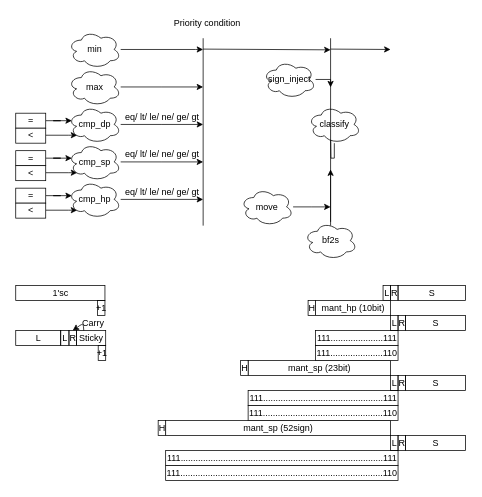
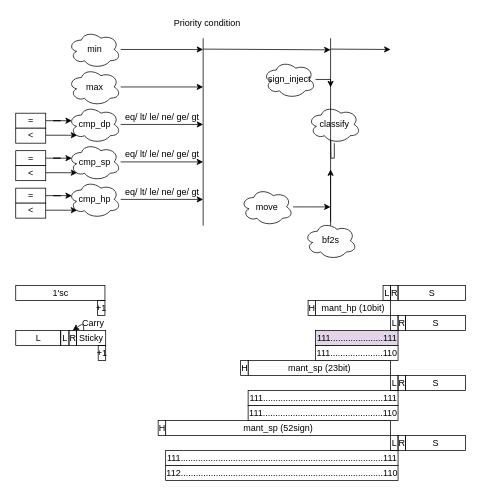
  <mxCell id="0" />
  <mxCell id="1" parent="0" />
  <mxCell id="2" style="edgeStyle=orthogonalEdgeStyle;rounded=0;orthogonalLoop=1;jettySize=auto;html=1;entryX=0.07;entryY=0.4;entryDx=0;entryDy=0;entryPerimeter=0;" parent="1" source="3" target="7" edge="1"><mxGeometry relative="1" as="geometry" /></mxCell>
  <mxCell id="3" value="=" style="rounded=0;whiteSpace=wrap;html=1;align=center;" parent="1" vertex="1"><mxGeometry x="20.5" y="150" width="40" height="20" as="geometry" /></mxCell>
  <mxCell id="4" style="edgeStyle=orthogonalEdgeStyle;rounded=0;orthogonalLoop=1;jettySize=auto;html=1;entryX=0.172;entryY=0.788;entryDx=0;entryDy=0;entryPerimeter=0;" parent="1" source="5" target="7" edge="1"><mxGeometry relative="1" as="geometry"><Array as="points"><mxPoint x="90.5" y="180" /></Array></mxGeometry></mxCell>
  <mxCell id="5" value="&amp;lt;" style="rounded=0;whiteSpace=wrap;html=1;align=center;" parent="1" vertex="1"><mxGeometry x="20.5" y="170" width="40" height="20" as="geometry" /></mxCell>
  <mxCell id="6" style="edgeStyle=orthogonalEdgeStyle;rounded=0;orthogonalLoop=1;jettySize=auto;html=1;" parent="1" source="7" edge="1"><mxGeometry relative="1" as="geometry"><mxPoint x="270.5" y="165" as="targetPoint" /></mxGeometry></mxCell>
  <mxCell id="7" value="cmp_dp" style="ellipse;shape=cloud;whiteSpace=wrap;html=1;align=center;" parent="1" vertex="1"><mxGeometry x="90.5" y="140" width="70" height="50" as="geometry" /></mxCell>
  <mxCell id="8" value="eq/ lt/ le/ ne/ ge/ gt" style="text;html=1;strokeColor=none;fillColor=none;align=center;verticalAlign=middle;whiteSpace=wrap;rounded=0;" parent="1" vertex="1"><mxGeometry x="160.5" y="150" width="110" height="10" as="geometry" /></mxCell>
  <mxCell id="9" style="edgeStyle=orthogonalEdgeStyle;rounded=0;orthogonalLoop=1;jettySize=auto;html=1;entryX=0.07;entryY=0.4;entryDx=0;entryDy=0;entryPerimeter=0;" parent="1" source="10" target="14" edge="1"><mxGeometry relative="1" as="geometry" /></mxCell>
  <mxCell id="10" value="=" style="rounded=0;whiteSpace=wrap;html=1;align=center;" parent="1" vertex="1"><mxGeometry x="20.5" y="200" width="40" height="20" as="geometry" /></mxCell>
  <mxCell id="11" style="edgeStyle=orthogonalEdgeStyle;rounded=0;orthogonalLoop=1;jettySize=auto;html=1;entryX=0.172;entryY=0.788;entryDx=0;entryDy=0;entryPerimeter=0;" parent="1" source="12" target="14" edge="1"><mxGeometry relative="1" as="geometry"><Array as="points"><mxPoint x="90.5" y="230" /></Array></mxGeometry></mxCell>
  <mxCell id="12" value="&amp;lt;" style="rounded=0;whiteSpace=wrap;html=1;align=center;" parent="1" vertex="1"><mxGeometry x="20.5" y="220" width="40" height="20" as="geometry" /></mxCell>
  <mxCell id="13" style="edgeStyle=orthogonalEdgeStyle;rounded=0;orthogonalLoop=1;jettySize=auto;html=1;" parent="1" source="14" edge="1"><mxGeometry relative="1" as="geometry"><mxPoint x="270.5" y="215" as="targetPoint" /></mxGeometry></mxCell>
  <mxCell id="14" value="cmp_sp" style="ellipse;shape=cloud;whiteSpace=wrap;html=1;align=center;" parent="1" vertex="1"><mxGeometry x="90.5" y="190" width="70" height="50" as="geometry" /></mxCell>
  <mxCell id="15" value="eq/ lt/ le/ ne/ ge/ gt" style="text;html=1;strokeColor=none;fillColor=none;align=center;verticalAlign=middle;whiteSpace=wrap;rounded=0;" parent="1" vertex="1"><mxGeometry x="160.5" y="200" width="110" height="10" as="geometry" /></mxCell>
  <mxCell id="16" style="edgeStyle=orthogonalEdgeStyle;rounded=0;orthogonalLoop=1;jettySize=auto;html=1;entryX=0.07;entryY=0.4;entryDx=0;entryDy=0;entryPerimeter=0;" parent="1" source="17" target="21" edge="1"><mxGeometry relative="1" as="geometry" /></mxCell>
  <mxCell id="17" value="=" style="rounded=0;whiteSpace=wrap;html=1;align=center;" parent="1" vertex="1"><mxGeometry x="20.5" y="250" width="40" height="20" as="geometry" /></mxCell>
  <mxCell id="18" style="edgeStyle=orthogonalEdgeStyle;rounded=0;orthogonalLoop=1;jettySize=auto;html=1;entryX=0.172;entryY=0.788;entryDx=0;entryDy=0;entryPerimeter=0;" parent="1" source="19" target="21" edge="1"><mxGeometry relative="1" as="geometry"><Array as="points"><mxPoint x="90.5" y="280" /></Array></mxGeometry></mxCell>
  <mxCell id="19" value="&amp;lt;" style="rounded=0;whiteSpace=wrap;html=1;align=center;" parent="1" vertex="1"><mxGeometry x="20.5" y="270" width="40" height="20" as="geometry" /></mxCell>
  <mxCell id="20" style="edgeStyle=orthogonalEdgeStyle;rounded=0;orthogonalLoop=1;jettySize=auto;html=1;" parent="1" source="21" edge="1"><mxGeometry relative="1" as="geometry"><mxPoint x="270.5" y="265" as="targetPoint" /></mxGeometry></mxCell>
  <mxCell id="21" value="cmp_hp" style="ellipse;shape=cloud;whiteSpace=wrap;html=1;align=center;" parent="1" vertex="1"><mxGeometry x="90.5" y="240" width="70" height="50" as="geometry" /></mxCell>
  <mxCell id="22" value="eq/ lt/ le/ ne/ ge/ gt" style="text;html=1;strokeColor=none;fillColor=none;align=center;verticalAlign=middle;whiteSpace=wrap;rounded=0;" parent="1" vertex="1"><mxGeometry x="160.5" y="250" width="110" height="10" as="geometry" /></mxCell>
  <mxCell id="23" value="" style="endArrow=none;html=1;" parent="1" edge="1"><mxGeometry width="50" height="50" relative="1" as="geometry"><mxPoint x="270.5" y="300" as="sourcePoint" /><mxPoint x="270.5" y="50" as="targetPoint" /></mxGeometry></mxCell>
  <mxCell id="24" value="Priority condition" style="text;html=1;strokeColor=none;fillColor=none;align=center;verticalAlign=middle;whiteSpace=wrap;rounded=0;" parent="1" vertex="1"><mxGeometry x="220.5" y="20" width="110" height="20" as="geometry" /></mxCell>
  <mxCell id="25" value="" style="endArrow=classic;html=1;" parent="1" edge="1"><mxGeometry width="50" height="50" relative="1" as="geometry"><mxPoint x="270.5" y="64.5" as="sourcePoint" /><mxPoint x="440.5" y="65.5" as="targetPoint" /></mxGeometry></mxCell>
  <mxCell id="26" style="edgeStyle=orthogonalEdgeStyle;rounded=0;orthogonalLoop=1;jettySize=auto;html=1;" parent="1" source="27" edge="1"><mxGeometry relative="1" as="geometry"><mxPoint x="270.5" y="65" as="targetPoint" /><Array as="points"><mxPoint x="260.5" y="65" /><mxPoint x="260.5" y="65" /></Array></mxGeometry></mxCell>
  <mxCell id="27" value="min" style="ellipse;shape=cloud;whiteSpace=wrap;html=1;align=center;" parent="1" vertex="1"><mxGeometry x="90.5" y="40" width="70" height="50" as="geometry" /></mxCell>
  <mxCell id="28" style="edgeStyle=orthogonalEdgeStyle;rounded=0;orthogonalLoop=1;jettySize=auto;html=1;" parent="1" source="29" edge="1"><mxGeometry relative="1" as="geometry"><mxPoint x="270.5" y="115" as="targetPoint" /></mxGeometry></mxCell>
  <mxCell id="29" value="max" style="ellipse;shape=cloud;whiteSpace=wrap;html=1;align=center;" parent="1" vertex="1"><mxGeometry x="90.5" y="90" width="70" height="50" as="geometry" /></mxCell>
  <mxCell id="30" style="edgeStyle=orthogonalEdgeStyle;rounded=0;orthogonalLoop=1;jettySize=auto;html=1;" parent="1" source="31" edge="1"><mxGeometry relative="1" as="geometry"><mxPoint x="440.5" y="225" as="targetPoint" /></mxGeometry></mxCell>
  <mxCell id="31" value="bf2s" style="ellipse;shape=cloud;whiteSpace=wrap;html=1;align=center;" parent="1" vertex="1"><mxGeometry x="405.5" y="295" width="70" height="50" as="geometry" /></mxCell>
  <mxCell id="32" style="edgeStyle=orthogonalEdgeStyle;rounded=0;orthogonalLoop=1;jettySize=auto;html=1;" parent="1" source="33" edge="1"><mxGeometry relative="1" as="geometry"><mxPoint x="440.5" y="175" as="targetPoint" /></mxGeometry></mxCell>
  <mxCell id="33" value="classify" style="ellipse;shape=cloud;whiteSpace=wrap;html=1;align=center;" parent="1" vertex="1"><mxGeometry x="410.5" y="140" width="70" height="50" as="geometry" /></mxCell>
  <mxCell id="34" style="edgeStyle=orthogonalEdgeStyle;rounded=0;orthogonalLoop=1;jettySize=auto;html=1;" parent="1" source="35" edge="1"><mxGeometry relative="1" as="geometry"><mxPoint x="440.5" y="115" as="targetPoint" /></mxGeometry></mxCell>
  <mxCell id="35" value="sign_inject" style="ellipse;shape=cloud;whiteSpace=wrap;html=1;align=center;" parent="1" vertex="1"><mxGeometry x="350.5" y="80" width="70" height="50" as="geometry" /></mxCell>
  <mxCell id="36" style="edgeStyle=orthogonalEdgeStyle;rounded=0;orthogonalLoop=1;jettySize=auto;html=1;" parent="1" source="37" edge="1"><mxGeometry relative="1" as="geometry"><mxPoint x="440.5" y="275" as="targetPoint" /></mxGeometry></mxCell>
  <mxCell id="37" value="move" style="ellipse;shape=cloud;whiteSpace=wrap;html=1;align=center;" parent="1" vertex="1"><mxGeometry x="320.5" y="250" width="70" height="50" as="geometry" /></mxCell>
  <mxCell id="38" value="" style="endArrow=none;html=1;" parent="1" edge="1"><mxGeometry width="50" height="50" relative="1" as="geometry"><mxPoint x="440.5" y="300" as="sourcePoint" /><mxPoint x="440.5" y="50" as="targetPoint" /></mxGeometry></mxCell>
  <mxCell id="39" value="" style="endArrow=classic;html=1;" parent="1" edge="1"><mxGeometry width="50" height="50" relative="1" as="geometry"><mxPoint x="440.5" y="64.5" as="sourcePoint" /><mxPoint x="520.5" y="65" as="targetPoint" /></mxGeometry></mxCell>
  <mxCell id="40" value="Sticky" style="text;html=1;fillColor=none;align=center;verticalAlign=middle;whiteSpace=wrap;rounded=0;strokeColor=#000000;" parent="1" vertex="1"><mxGeometry x="101.5" y="440" width="39" height="20" as="geometry" /></mxCell>
  <mxCell id="41" value="1'sc" style="text;html=1;fillColor=none;align=center;verticalAlign=middle;whiteSpace=wrap;rounded=0;strokeColor=#000000;" parent="1" vertex="1"><mxGeometry x="20.5" y="380" width="119" height="20" as="geometry" /></mxCell>
  <mxCell id="42" value="R" style="text;html=1;fillColor=none;align=center;verticalAlign=middle;whiteSpace=wrap;rounded=0;strokeColor=#000000;" parent="1" vertex="1"><mxGeometry x="91.5" y="440" width="10" height="20" as="geometry" /></mxCell>
  <mxCell id="43" value="L" style="text;html=1;fillColor=none;align=center;verticalAlign=middle;whiteSpace=wrap;rounded=0;strokeColor=#000000;" parent="1" vertex="1"><mxGeometry x="80.5" y="440" width="11" height="20" as="geometry" /></mxCell>
  <mxCell id="44" value="L" style="text;html=1;fillColor=none;align=center;verticalAlign=middle;whiteSpace=wrap;rounded=0;strokeColor=#000000;" parent="1" vertex="1"><mxGeometry x="20.5" y="440" width="60" height="20" as="geometry" /></mxCell>
  <mxCell id="45" value="+1" style="text;html=1;fillColor=none;align=center;verticalAlign=middle;whiteSpace=wrap;rounded=0;strokeColor=#000000;" parent="1" vertex="1"><mxGeometry x="129.5" y="400" width="10" height="20" as="geometry" /></mxCell>
  <mxCell id="46" value="+1" style="text;html=1;fillColor=none;align=center;verticalAlign=middle;whiteSpace=wrap;rounded=0;strokeColor=#000000;" parent="1" vertex="1"><mxGeometry x="130.5" y="460" width="10" height="20" as="geometry" /></mxCell>
  <mxCell id="47" value="" style="endArrow=classic;html=1;entryX=0.5;entryY=0;entryDx=0;entryDy=0;exitX=0.25;exitY=0;exitDx=0;exitDy=0;" parent="1" source="40" target="42" edge="1"><mxGeometry width="50" height="50" relative="1" as="geometry"><mxPoint x="80.5" y="470" as="sourcePoint" /><mxPoint x="130.5" y="420" as="targetPoint" /><Array as="points"><mxPoint x="110.5" y="430" /></Array></mxGeometry></mxCell>
  <mxCell id="48" value="Carry" style="text;html=1;strokeColor=none;fillColor=none;align=center;verticalAlign=middle;whiteSpace=wrap;rounded=0;" parent="1" vertex="1"><mxGeometry x="104" y="420" width="40" height="20" as="geometry" /></mxCell>
  <mxCell id="49" value="L" style="text;html=1;fillColor=none;align=center;verticalAlign=middle;whiteSpace=wrap;rounded=0;strokeColor=#000000;" parent="1" vertex="1"><mxGeometry x="510.5" y="380" width="10" height="20" as="geometry" /></mxCell>
  <mxCell id="50" value="R" style="text;html=1;fillColor=none;align=center;verticalAlign=middle;whiteSpace=wrap;rounded=0;strokeColor=#000000;" parent="1" vertex="1"><mxGeometry x="520.5" y="380" width="10" height="20" as="geometry" /></mxCell>
  <mxCell id="51" value="S" style="text;html=1;fillColor=none;align=center;verticalAlign=middle;whiteSpace=wrap;rounded=0;strokeColor=#000000;" parent="1" vertex="1"><mxGeometry x="530.5" y="380" width="90" height="20" as="geometry" /></mxCell>
  <mxCell id="52" value="mant_sp (23bit)" style="rounded=0;whiteSpace=wrap;html=1;" parent="1" vertex="1"><mxGeometry x="330.5" y="480" width="190" height="20" as="geometry" /></mxCell>
  <mxCell id="53" value="H" style="rounded=0;whiteSpace=wrap;html=1;" parent="1" vertex="1"><mxGeometry x="320.5" y="480" width="10" height="20" as="geometry" /></mxCell>
  <mxCell id="54" value="mant_hp (10bit)" style="rounded=0;whiteSpace=wrap;html=1;" parent="1" vertex="1"><mxGeometry x="420.5" y="400" width="100" height="20" as="geometry" /></mxCell>
  <mxCell id="55" value="H" style="rounded=0;whiteSpace=wrap;html=1;" parent="1" vertex="1"><mxGeometry x="410.5" y="400" width="10" height="20" as="geometry" /></mxCell>
  <mxCell id="56" value="mant_sp (52sign)" style="rounded=0;whiteSpace=wrap;html=1;" parent="1" vertex="1"><mxGeometry x="220.5" y="560" width="300" height="20" as="geometry" /></mxCell>
  <mxCell id="57" value="H" style="rounded=0;whiteSpace=wrap;html=1;" parent="1" vertex="1"><mxGeometry x="210.5" y="560" width="10" height="20" as="geometry" /></mxCell>
  <mxCell id="58" value="111.................................................................................111" style="rounded=0;whiteSpace=wrap;html=1;" parent="1" vertex="1"><mxGeometry x="220.5" y="600" width="310" height="20" as="geometry" /></mxCell>
  <mxCell id="59" value="111................................................111" style="rounded=0;whiteSpace=wrap;html=1;" parent="1" vertex="1"><mxGeometry x="330.5" y="520" width="200" height="20" as="geometry" /></mxCell>
- <mxCell id="60" value="111.....................111" style="rounded=0;whiteSpace=wrap;html=1;" parent="1" vertex="1"><mxGeometry x="420.5" y="440" width="110" height="20" as="geometry" /></mxCell>
+ <mxCell id="60" value="111.....................111" style="rounded=0;whiteSpace=wrap;html=1;fillColor=#e1d5e7;" parent="1" vertex="1"><mxGeometry x="420.5" y="440" width="110" height="20" as="geometry" /></mxCell>
  <mxCell id="61" value="111.....................110" style="rounded=0;whiteSpace=wrap;html=1;" parent="1" vertex="1"><mxGeometry x="420.5" y="460" width="110" height="20" as="geometry" /></mxCell>
  <mxCell id="62" value="111................................................110" style="rounded=0;whiteSpace=wrap;html=1;" parent="1" vertex="1"><mxGeometry x="330.5" y="540" width="200" height="20" as="geometry" /></mxCell>
- <mxCell id="63" value="111.................................................................................110" style="rounded=0;whiteSpace=wrap;html=1;" parent="1" vertex="1"><mxGeometry x="220.5" y="620" width="310" height="20" as="geometry" /></mxCell>
+ <mxCell id="63" value="112.................................................................................110" style="rounded=0;whiteSpace=wrap;html=1;" parent="1" vertex="1"><mxGeometry x="220.5" y="620" width="310" height="20" as="geometry" /></mxCell>
  <mxCell id="64" value="L" style="text;html=1;fillColor=none;align=center;verticalAlign=middle;whiteSpace=wrap;rounded=0;strokeColor=#000000;" parent="1" vertex="1"><mxGeometry x="520.5" y="420" width="10" height="20" as="geometry" /></mxCell>
  <mxCell id="65" value="R" style="text;html=1;fillColor=none;align=center;verticalAlign=middle;whiteSpace=wrap;rounded=0;strokeColor=#000000;" parent="1" vertex="1"><mxGeometry x="530.5" y="420" width="10" height="20" as="geometry" /></mxCell>
  <mxCell id="66" value="S" style="text;html=1;fillColor=none;align=center;verticalAlign=middle;whiteSpace=wrap;rounded=0;strokeColor=#000000;" parent="1" vertex="1"><mxGeometry x="540.5" y="420" width="80" height="20" as="geometry" /></mxCell>
  <mxCell id="67" value="L" style="text;html=1;fillColor=none;align=center;verticalAlign=middle;whiteSpace=wrap;rounded=0;strokeColor=#000000;" parent="1" vertex="1"><mxGeometry x="520.5" y="500" width="10" height="20" as="geometry" /></mxCell>
  <mxCell id="68" value="R" style="text;html=1;fillColor=none;align=center;verticalAlign=middle;whiteSpace=wrap;rounded=0;strokeColor=#000000;" parent="1" vertex="1"><mxGeometry x="530.5" y="500" width="10" height="20" as="geometry" /></mxCell>
  <mxCell id="69" value="S" style="text;html=1;fillColor=none;align=center;verticalAlign=middle;whiteSpace=wrap;rounded=0;strokeColor=#000000;" parent="1" vertex="1"><mxGeometry x="540.5" y="500" width="80" height="20" as="geometry" /></mxCell>
  <mxCell id="70" value="L" style="text;html=1;fillColor=none;align=center;verticalAlign=middle;whiteSpace=wrap;rounded=0;strokeColor=#000000;" parent="1" vertex="1"><mxGeometry x="520.5" y="580" width="10" height="20" as="geometry" /></mxCell>
  <mxCell id="71" value="R" style="text;html=1;fillColor=none;align=center;verticalAlign=middle;whiteSpace=wrap;rounded=0;strokeColor=#000000;" parent="1" vertex="1"><mxGeometry x="530.5" y="580" width="10" height="20" as="geometry" /></mxCell>
  <mxCell id="72" value="S" style="text;html=1;fillColor=none;align=center;verticalAlign=middle;whiteSpace=wrap;rounded=0;strokeColor=#000000;" parent="1" vertex="1"><mxGeometry x="540.5" y="580" width="80" height="20" as="geometry" /></mxCell>
